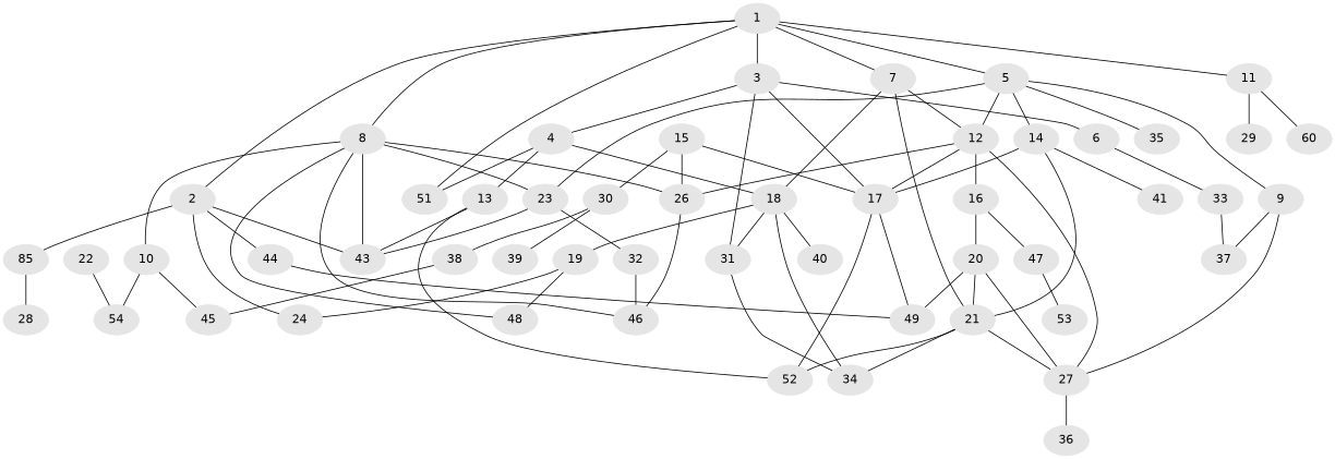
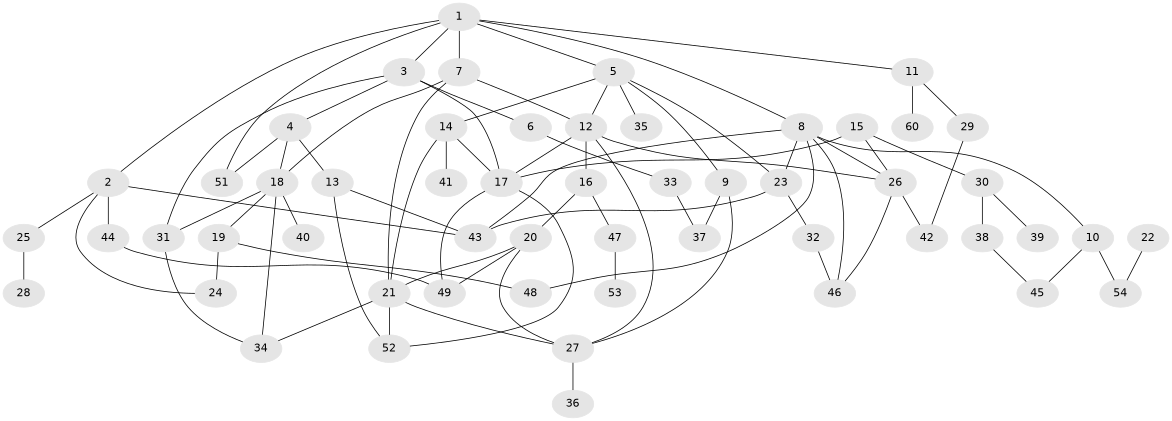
  graph {
    fontname="DejaVu Sans"
    node [color=gray90 fontname="DejaVu Sans" style=filled]
    edge [fontname="DejaVu Sans" weight=1.0]
    1
    2
    3
    5
    7
    8
    11
    51
    24
-   25 [label=85]
+   25
    43
    44
    4
    6
    17
    31
    9
    12
    14
    23
    35
    18
    21
    10
    26
    46
    48
    29
    n29 [label=60]
    28
    49
    13
    33
    52
    34
    19
    40
    27
    37
    16
    41
    32
    15
    30
    45
    54
+   42
    36
    20
    47
    38
    39
    53
    22
    1 -- 2
    1 -- 3
    1 -- 5
    1 -- 7
    1 -- 8
    1 -- 11
    1 -- 51
    2 -- 24
    2 -- 25
    2 -- 43
    2 -- 44
    3 -- 4
    3 -- 6
    3 -- 17
    3 -- 31
    5 -- 9
    5 -- 12
    5 -- 14
    5 -- 23
    5 -- 35
    7 -- 12
    7 -- 18
    7 -- 21
    8 -- 43
    8 -- 23
    8 -- 10
    8 -- 26
    8 -- 46
    8 -- 48
    11 -- 29
    11 -- n29
    25 -- 28
    44 -- 49
    4 -- 51
    4 -- 18
    4 -- 13
    6 -- 33
    17 -- 49
    17 -- 52
    31 -- 34
    9 -- 27
    9 -- 37
    12 -- 17
    12 -- 26
    12 -- 27
    12 -- 16
    14 -- 17
    14 -- 21
    14 -- 41 [weight=2.0]
    23 -- 43
    23 -- 32
    18 -- 31
    18 -- 34
    18 -- 19
    18 -- 40 [weight=2.0]
    21 -- 52
    21 -- 34
    21 -- 27
    10 -- 45
    10 -- 54
    26 -- 46
+   26 -- 42
+   29 -- 42
    13 -- 43
    13 -- 52
    33 -- 37
    19 -- 24
    19 -- 48
    27 -- 36 [weight=2.0]
    16 -- 20
    16 -- 47
    32 -- 46 [weight=2.0]
    15 -- 17
    15 -- 26
    15 -- 30
    30 -- 38
    30 -- 39
    20 -- 21
    20 -- 49
    20 -- 27
    47 -- 53
    38 -- 45
    22 -- 54
  }
